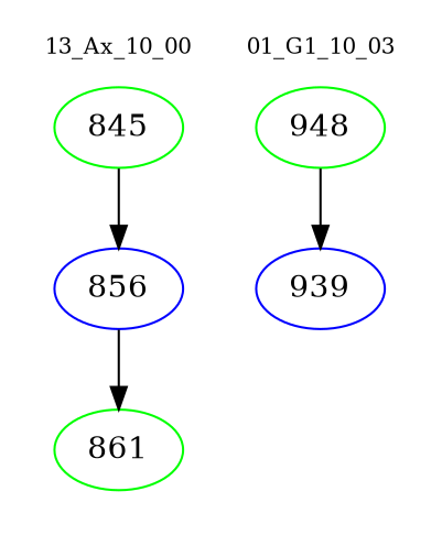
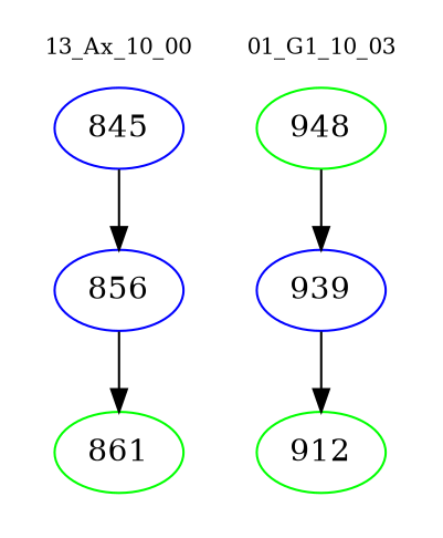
  digraph {
    node [color=green]
    edge [color=black]
-   n1 [label=845]
+   n1 [color=blue label=845]
    n2 [color=blue label=856]
    n3 [label=861]
    n4 [label=948]
    n5 [color=blue label=939]
+   n6 [label=912]
    subgraph cluster_1 {
      color=white
      fontsize=10
      label="13_Ax_10_00"
      n1
      n2
      n3
    }
    subgraph cluster_2 {
      color=white
      fontsize=10
      label="01_G1_10_03"
      n4
      n5
+     n6
    }
    n1 -> n2
    n2 -> n3
    n4 -> n5
+   n5 -> n6
  }
